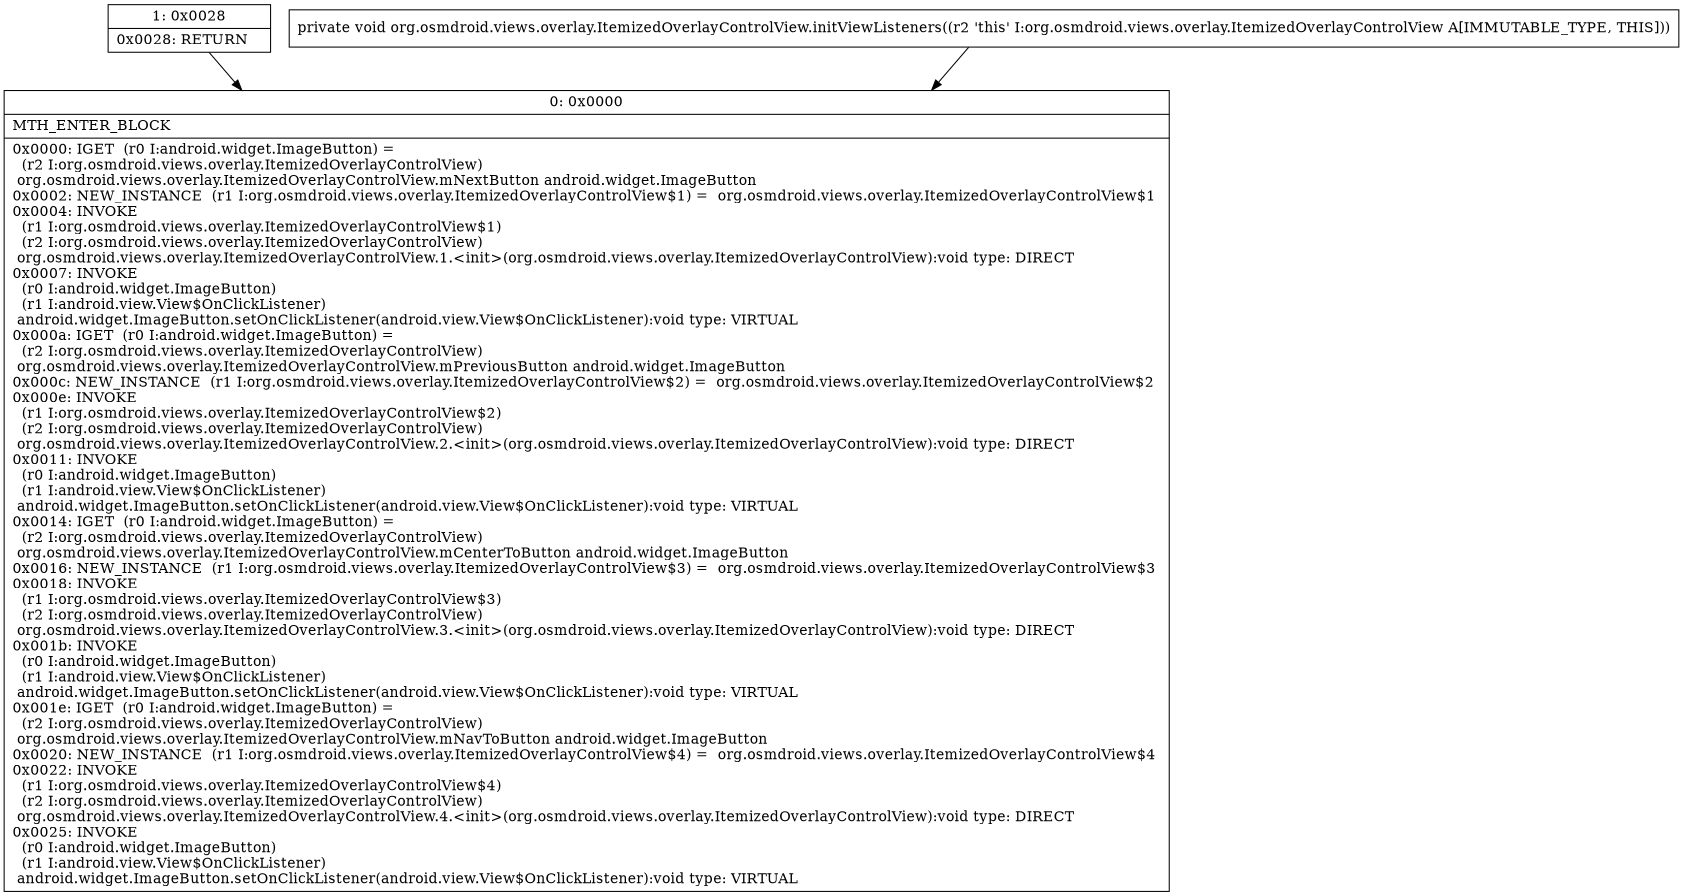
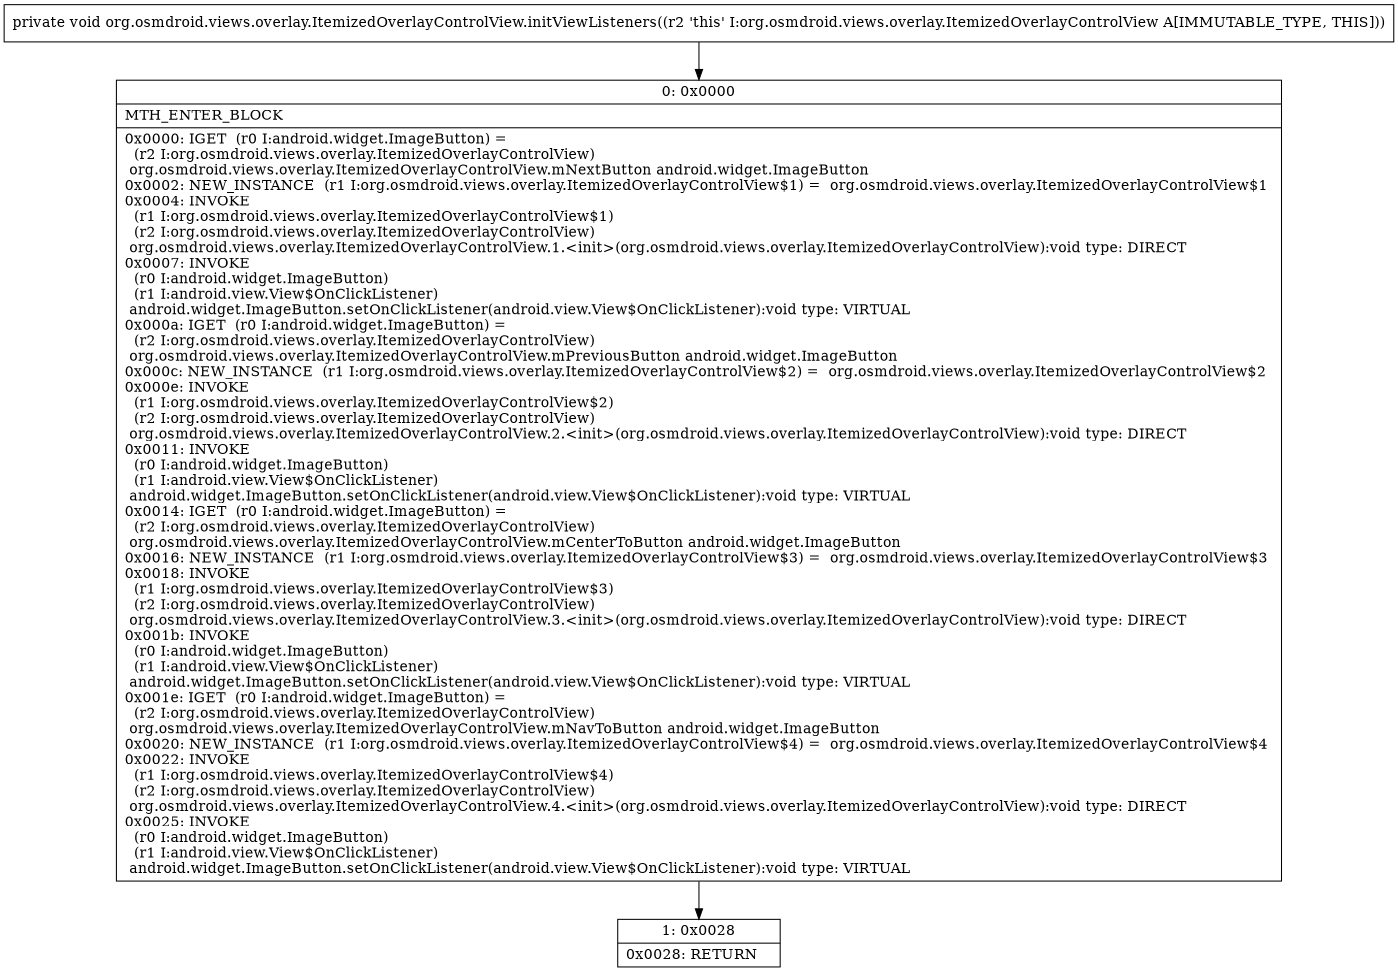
  digraph {
    node [shape=record]
    n1 [label="{0\:\ 0x0000|MTH_ENTER_BLOCK\l|0x0000: IGET  (r0 I:android.widget.ImageButton) = \l  (r2 I:org.osmdroid.views.overlay.ItemizedOverlayControlView)\l org.osmdroid.views.overlay.ItemizedOverlayControlView.mNextButton android.widget.ImageButton \l0x0002: NEW_INSTANCE  (r1 I:org.osmdroid.views.overlay.ItemizedOverlayControlView$1) =  org.osmdroid.views.overlay.ItemizedOverlayControlView$1 \l0x0004: INVOKE  \l  (r1 I:org.osmdroid.views.overlay.ItemizedOverlayControlView$1)\l  (r2 I:org.osmdroid.views.overlay.ItemizedOverlayControlView)\l org.osmdroid.views.overlay.ItemizedOverlayControlView.1.\<init\>(org.osmdroid.views.overlay.ItemizedOverlayControlView):void type: DIRECT \l0x0007: INVOKE  \l  (r0 I:android.widget.ImageButton)\l  (r1 I:android.view.View$OnClickListener)\l android.widget.ImageButton.setOnClickListener(android.view.View$OnClickListener):void type: VIRTUAL \l0x000a: IGET  (r0 I:android.widget.ImageButton) = \l  (r2 I:org.osmdroid.views.overlay.ItemizedOverlayControlView)\l org.osmdroid.views.overlay.ItemizedOverlayControlView.mPreviousButton android.widget.ImageButton \l0x000c: NEW_INSTANCE  (r1 I:org.osmdroid.views.overlay.ItemizedOverlayControlView$2) =  org.osmdroid.views.overlay.ItemizedOverlayControlView$2 \l0x000e: INVOKE  \l  (r1 I:org.osmdroid.views.overlay.ItemizedOverlayControlView$2)\l  (r2 I:org.osmdroid.views.overlay.ItemizedOverlayControlView)\l org.osmdroid.views.overlay.ItemizedOverlayControlView.2.\<init\>(org.osmdroid.views.overlay.ItemizedOverlayControlView):void type: DIRECT \l0x0011: INVOKE  \l  (r0 I:android.widget.ImageButton)\l  (r1 I:android.view.View$OnClickListener)\l android.widget.ImageButton.setOnClickListener(android.view.View$OnClickListener):void type: VIRTUAL \l0x0014: IGET  (r0 I:android.widget.ImageButton) = \l  (r2 I:org.osmdroid.views.overlay.ItemizedOverlayControlView)\l org.osmdroid.views.overlay.ItemizedOverlayControlView.mCenterToButton android.widget.ImageButton \l0x0016: NEW_INSTANCE  (r1 I:org.osmdroid.views.overlay.ItemizedOverlayControlView$3) =  org.osmdroid.views.overlay.ItemizedOverlayControlView$3 \l0x0018: INVOKE  \l  (r1 I:org.osmdroid.views.overlay.ItemizedOverlayControlView$3)\l  (r2 I:org.osmdroid.views.overlay.ItemizedOverlayControlView)\l org.osmdroid.views.overlay.ItemizedOverlayControlView.3.\<init\>(org.osmdroid.views.overlay.ItemizedOverlayControlView):void type: DIRECT \l0x001b: INVOKE  \l  (r0 I:android.widget.ImageButton)\l  (r1 I:android.view.View$OnClickListener)\l android.widget.ImageButton.setOnClickListener(android.view.View$OnClickListener):void type: VIRTUAL \l0x001e: IGET  (r0 I:android.widget.ImageButton) = \l  (r2 I:org.osmdroid.views.overlay.ItemizedOverlayControlView)\l org.osmdroid.views.overlay.ItemizedOverlayControlView.mNavToButton android.widget.ImageButton \l0x0020: NEW_INSTANCE  (r1 I:org.osmdroid.views.overlay.ItemizedOverlayControlView$4) =  org.osmdroid.views.overlay.ItemizedOverlayControlView$4 \l0x0022: INVOKE  \l  (r1 I:org.osmdroid.views.overlay.ItemizedOverlayControlView$4)\l  (r2 I:org.osmdroid.views.overlay.ItemizedOverlayControlView)\l org.osmdroid.views.overlay.ItemizedOverlayControlView.4.\<init\>(org.osmdroid.views.overlay.ItemizedOverlayControlView):void type: DIRECT \l0x0025: INVOKE  \l  (r0 I:android.widget.ImageButton)\l  (r1 I:android.view.View$OnClickListener)\l android.widget.ImageButton.setOnClickListener(android.view.View$OnClickListener):void type: VIRTUAL \l}"]
    n2 [label="{1\:\ 0x0028|0x0028: RETURN   \l}"]
    n3 [label="{private void org.osmdroid.views.overlay.ItemizedOverlayControlView.initViewListeners((r2 'this' I:org.osmdroid.views.overlay.ItemizedOverlayControlView A[IMMUTABLE_TYPE, THIS])) }"]
-   n2 -> n1
+   n1 -> n2
    n3 -> n1
  }
